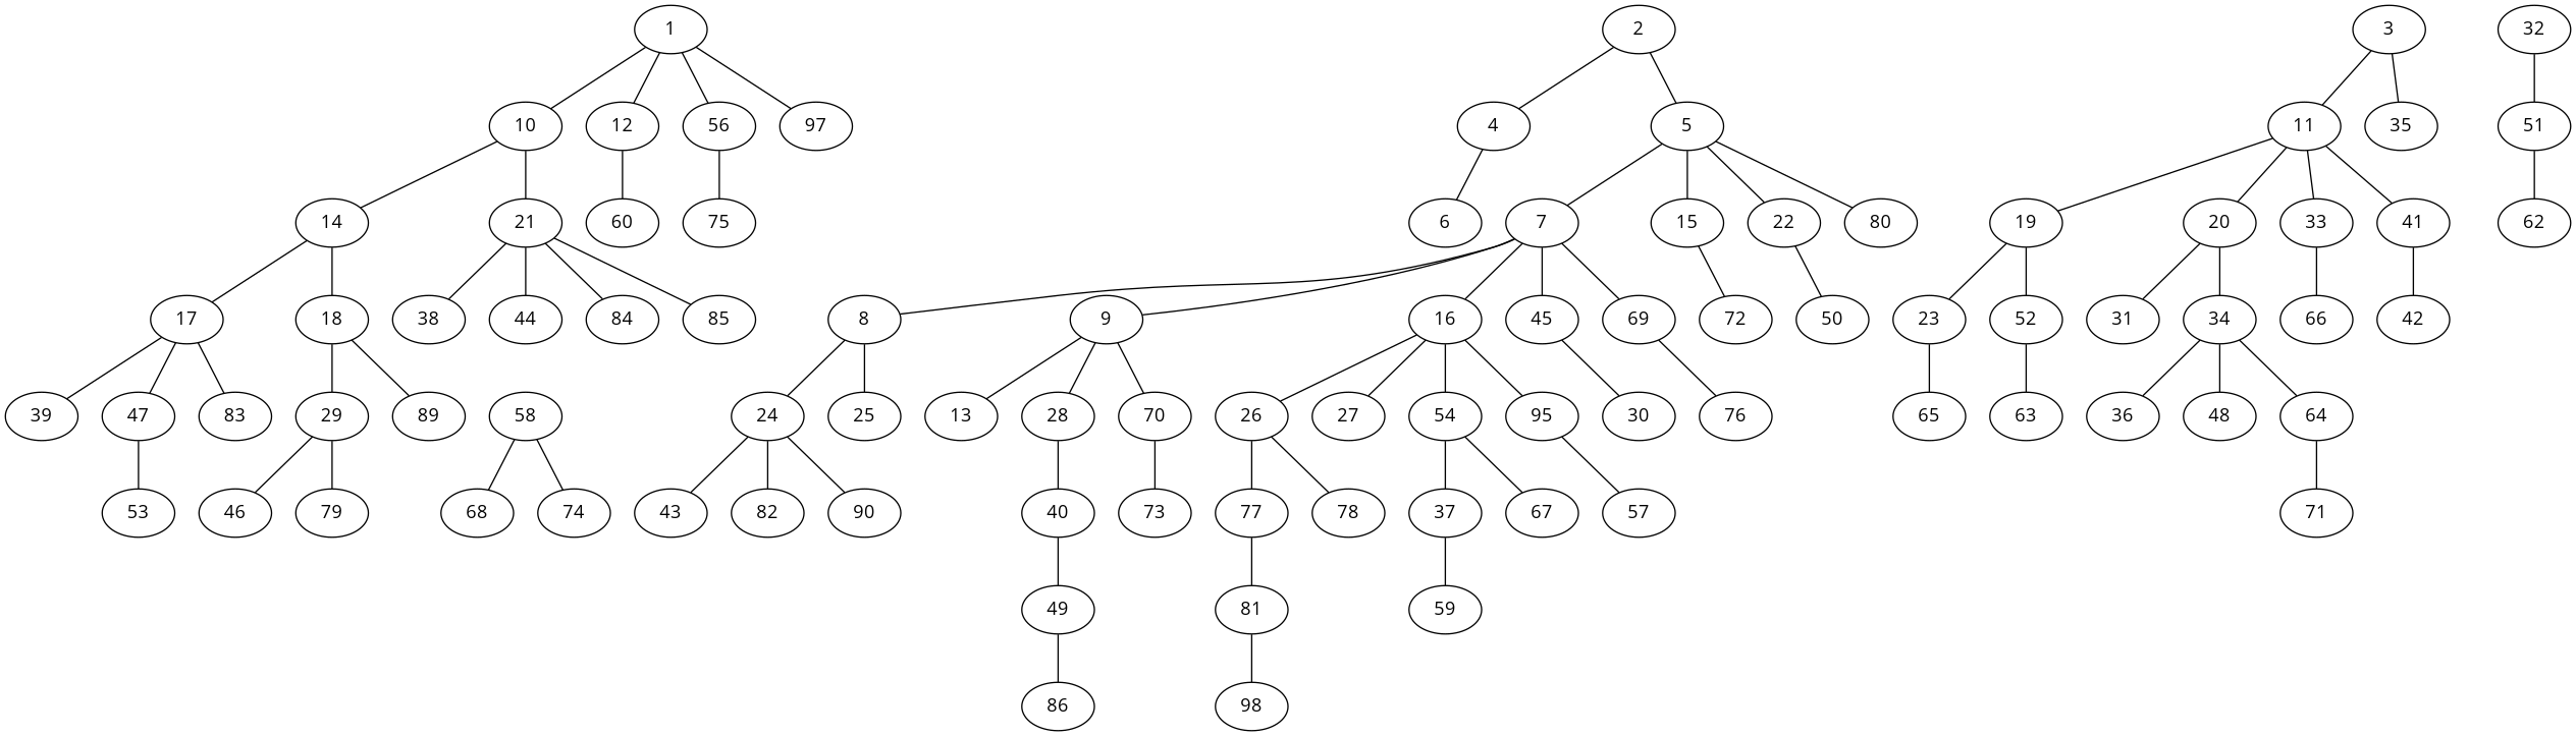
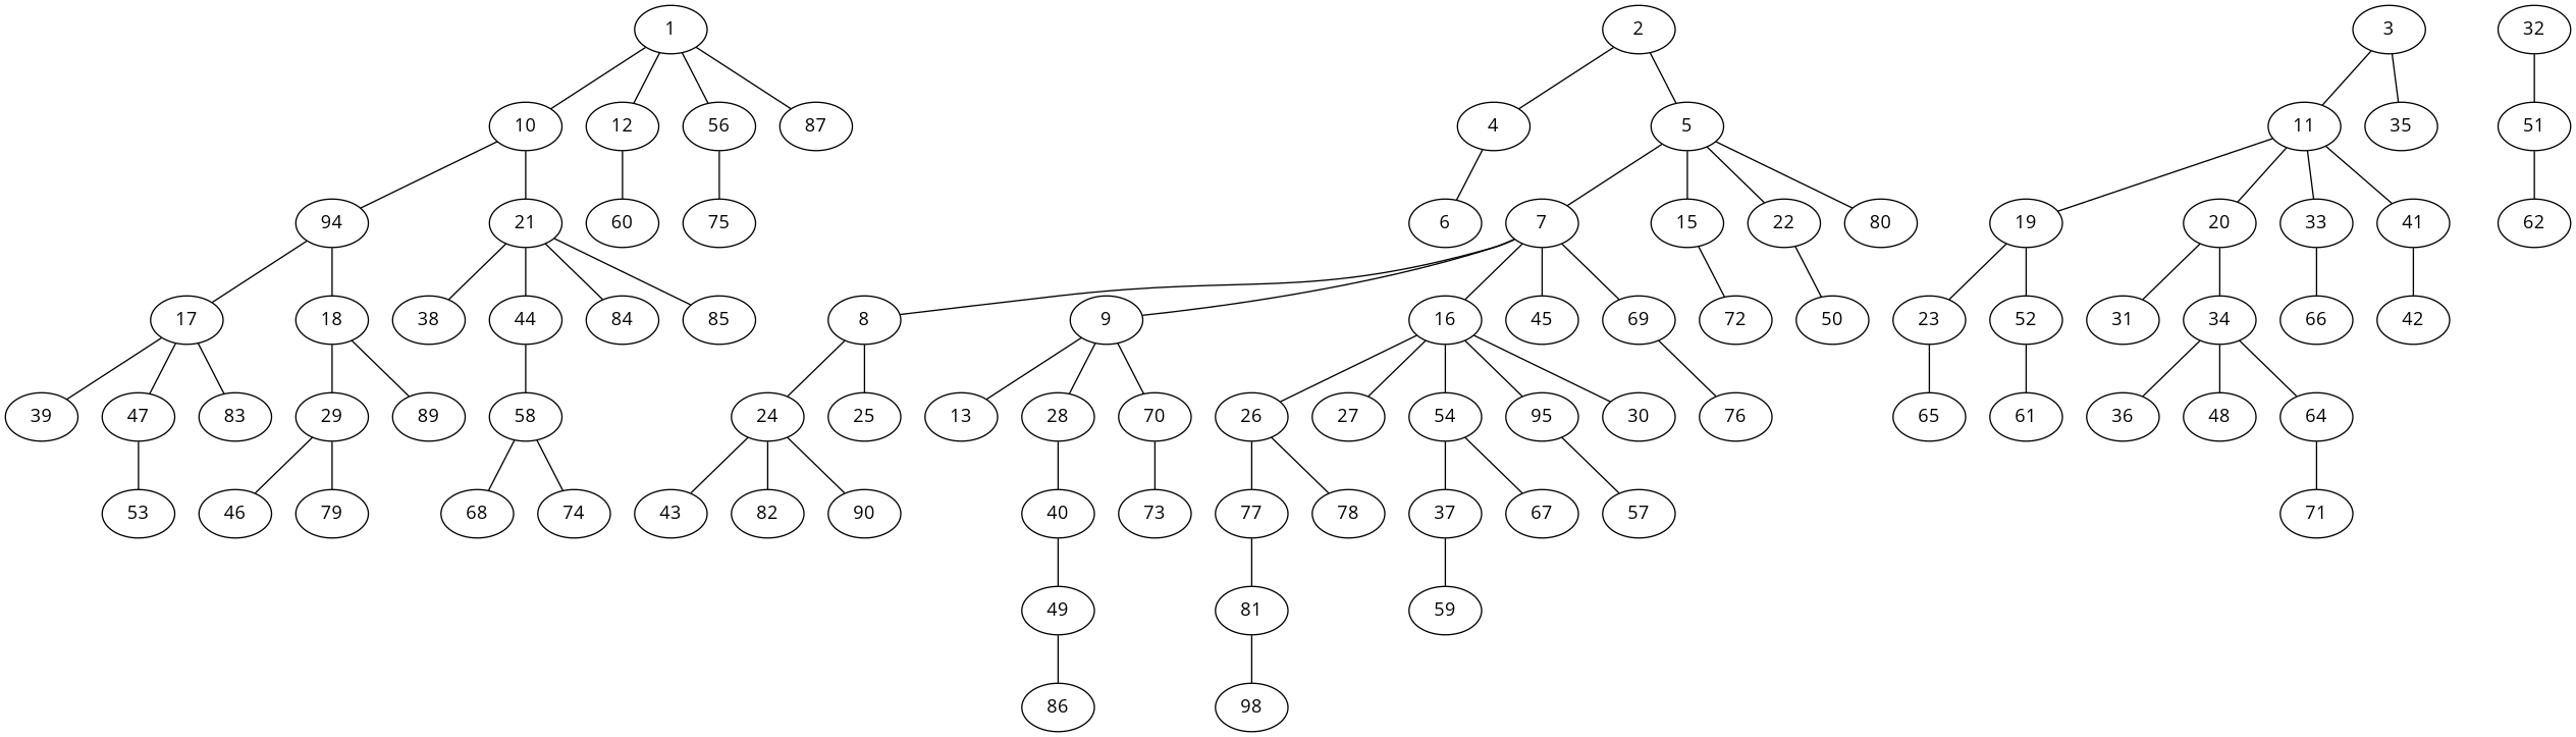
  graph {
    fontname="Open Sans"
    node [fontname="Open Sans"]
    edge [fontname="Open Sans"]
    1
    10
    12
    56
-   87 [label=97]
+   87
    2
    4
    5
-   14
+   14 [label=94]
    21
    60
    75
    3
    11
    35
    6
    7
    15
    22
    80
    17
    18
    38
    44
    84
    85
    19
    20
    33
    41
    8
    9
    16
    45
    69
    72
    50
    23
    52
    31
    34
    66
    42
    24
    25
    13
    28
    70
    26
    27
    30
    54
    n53 [label=95]
    76
    43
    82
    90
    40
    73
    77
    78
    37
    67
    57
    49
    39
    47
    83
    29
    89
    58
    65
-   63
+   63 [label=61]
    32
    51
    36
    48
    64
    53
    46
    79
    81
    59
    62
    71
    68
    74
    n88 [label=98]
    86
    1 -- 10
    1 -- 12
    1 -- 56
    1 -- 87
    10 -- 14
    10 -- 21
    12 -- 60
    56 -- 75
    2 -- 4
    2 -- 5
    4 -- 6
    5 -- 7
    5 -- 15
    5 -- 22
    5 -- 80
    14 -- 17
    14 -- 18
    21 -- 38
    21 -- 44
    21 -- 84
    21 -- 85
    3 -- 11
    3 -- 35
    11 -- 19
    11 -- 20
    11 -- 33
    11 -- 41
    7 -- 8
    7 -- 9
    7 -- 16
    7 -- 45
    7 -- 69
    15 -- 72
    22 -- 50
    17 -- 39
    17 -- 47
    17 -- 83
    18 -- 29
    18 -- 89
+   44 -- 58
    19 -- 23
    19 -- 52
    20 -- 31
    20 -- 34
    33 -- 66
    41 -- 42
    8 -- 24
    8 -- 25
    9 -- 13
    9 -- 28
    9 -- 70
    16 -- 26
    16 -- 27
-   45 -- 30
+   16 -- 30
    16 -- 54
    16 -- n53
    69 -- 76
    23 -- 65
    52 -- 63
    34 -- 36
    34 -- 48
    34 -- 64
    24 -- 43
    24 -- 82
    24 -- 90
    28 -- 40
    70 -- 73
    26 -- 77
    26 -- 78
    54 -- 37
    54 -- 67
    n53 -- 57
    40 -- 49
    77 -- 81
    37 -- 59
    49 -- 86
    47 -- 53
    29 -- 46
    29 -- 79
    58 -- 68
    58 -- 74
    32 -- 51
    51 -- 62
    64 -- 71
    81 -- n88
  }
